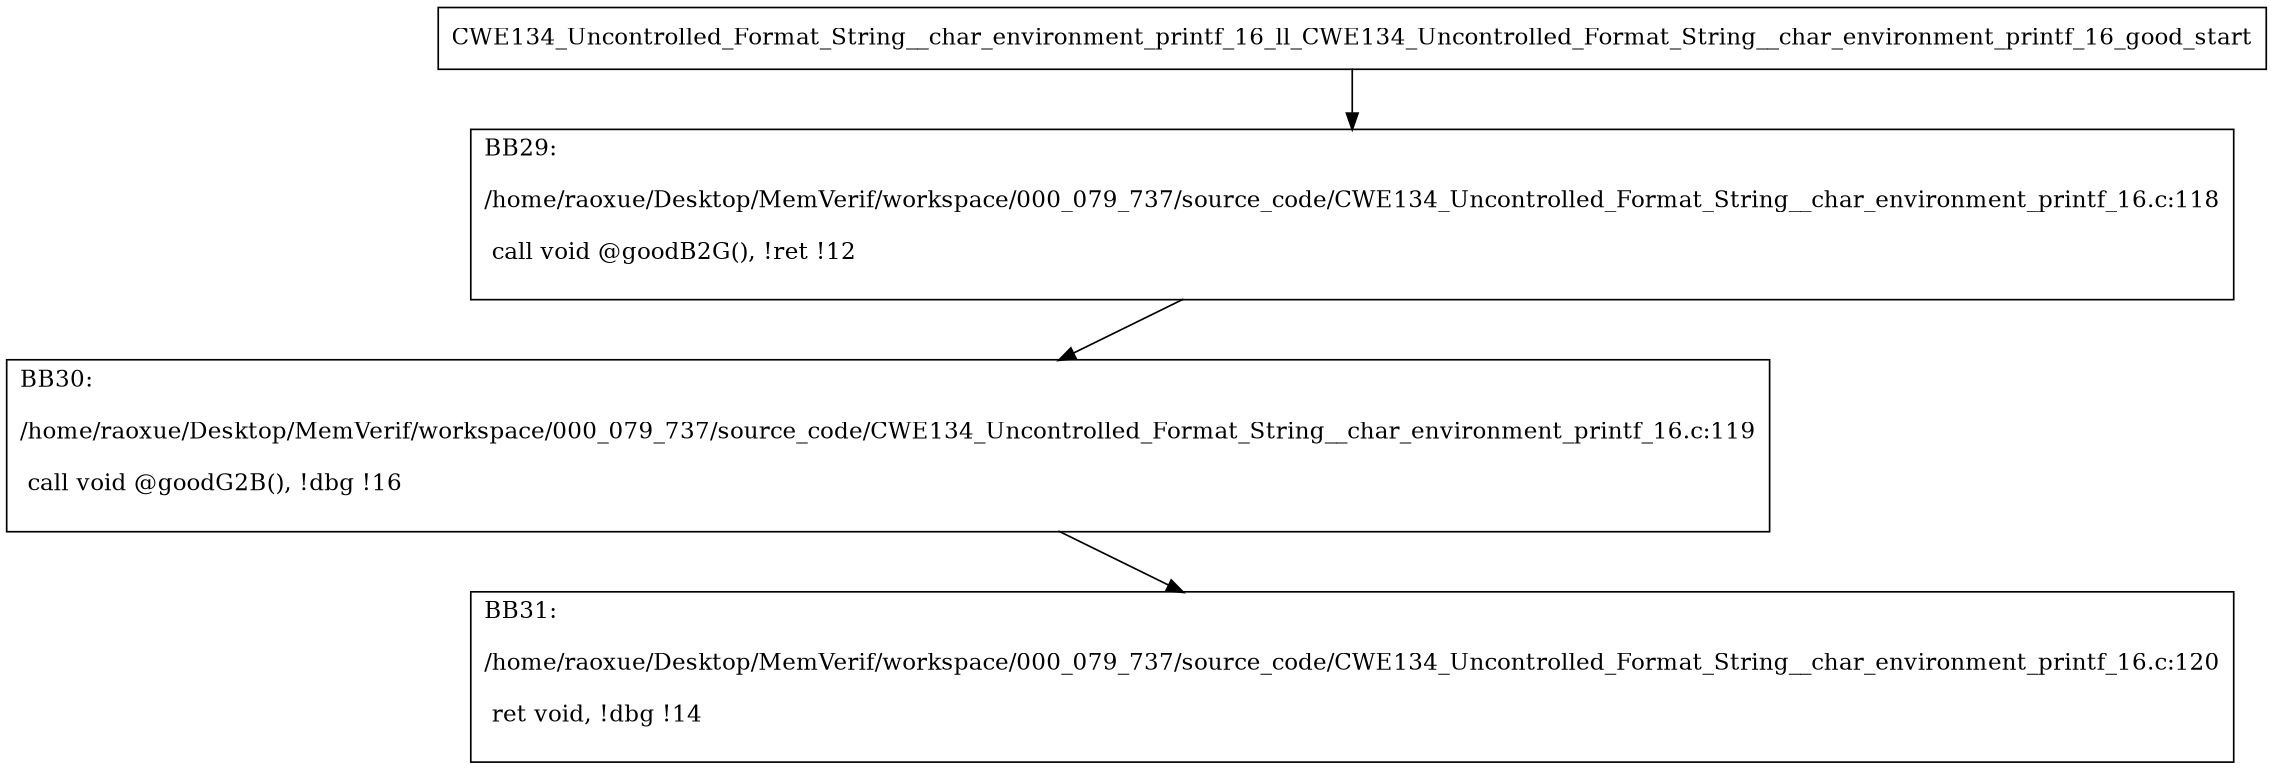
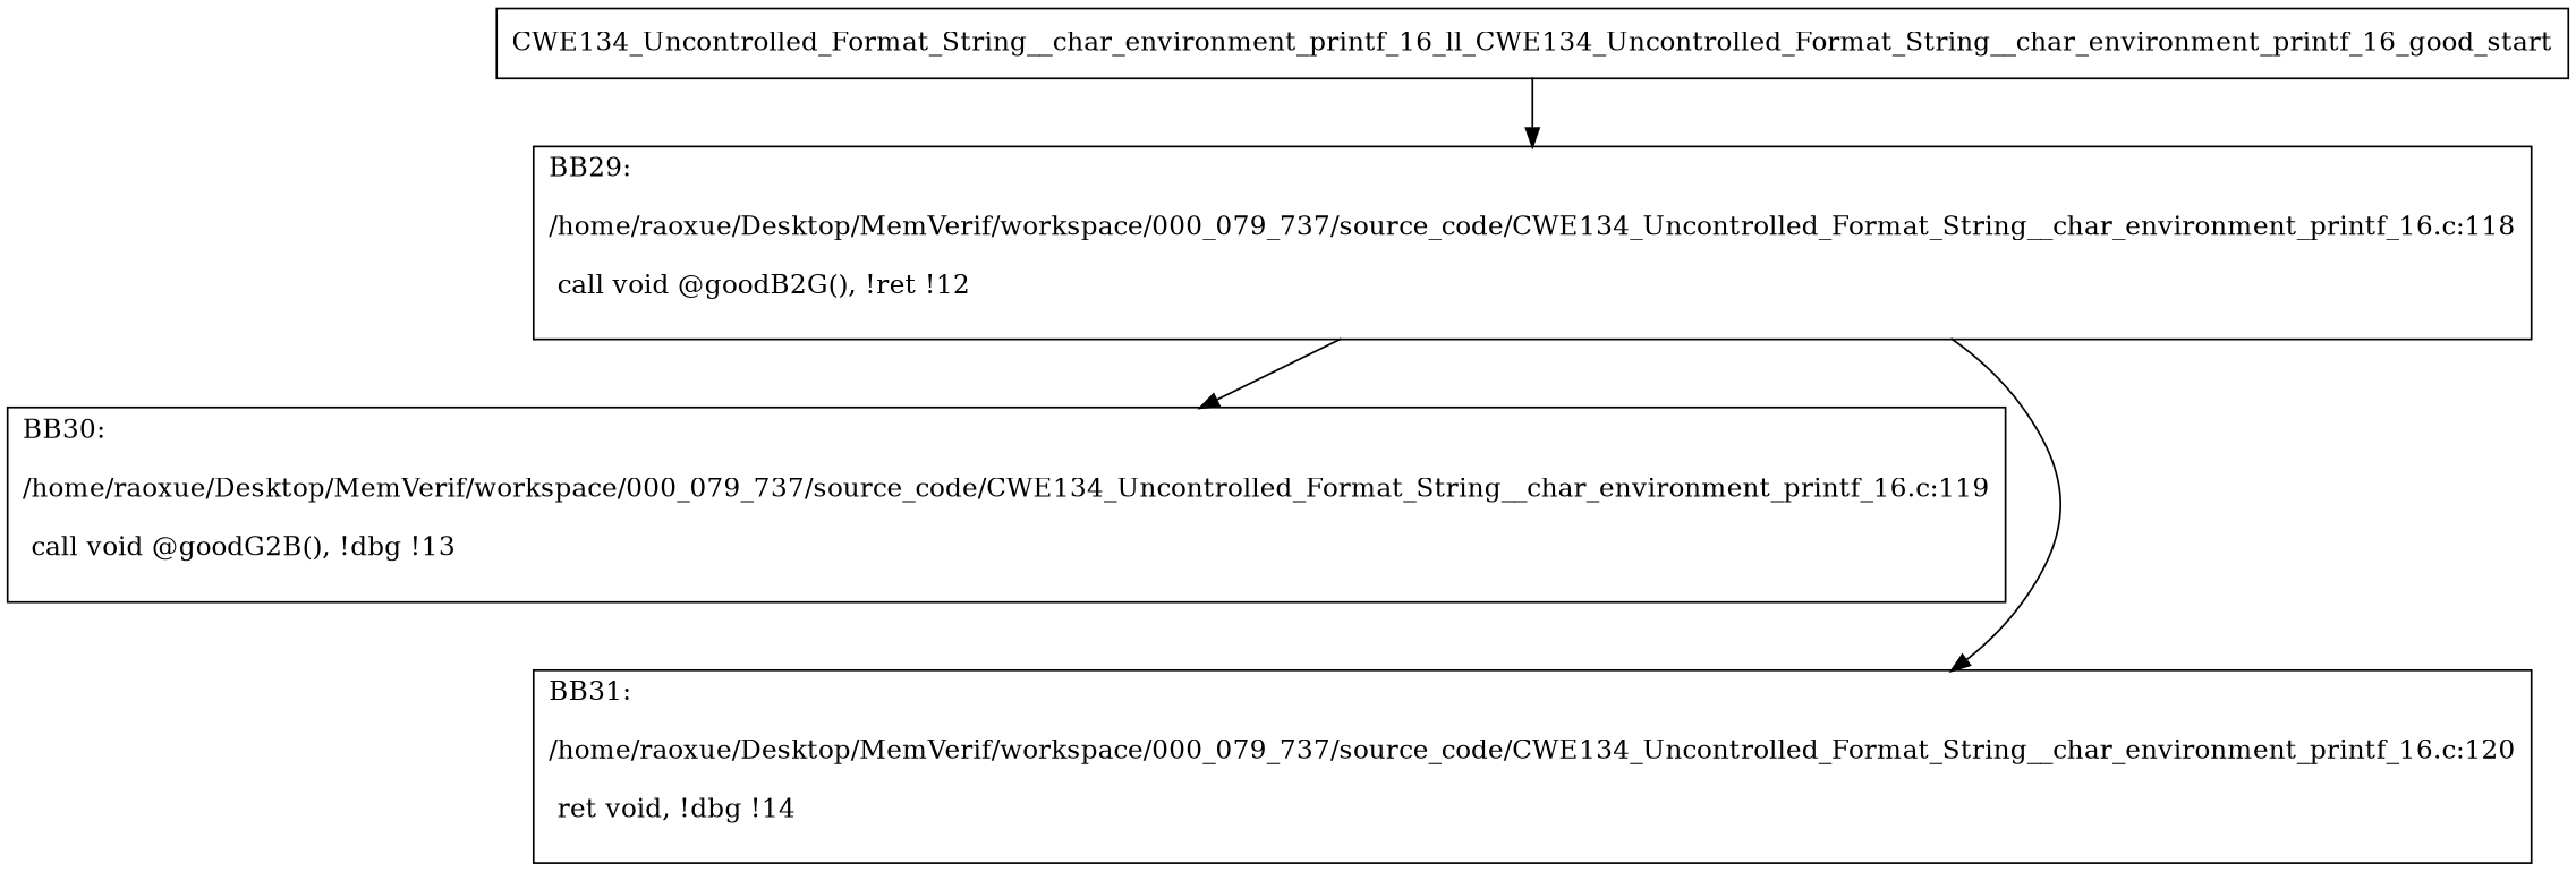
  digraph {
    node [shape=record]
    n1 [label="{CWE134_Uncontrolled_Format_String__char_environment_printf_16_ll_CWE134_Uncontrolled_Format_String__char_environment_printf_16_good_start}"]
    n2 [label="{BB29:\l\l/home/raoxue/Desktop/MemVerif/workspace/000_079_737/source_code/CWE134_Uncontrolled_Format_String__char_environment_printf_16.c:118\l\n  call void @goodB2G(), !ret !12\l\n}"]
-   n3 [label="{BB30:\l\l/home/raoxue/Desktop/MemVerif/workspace/000_079_737/source_code/CWE134_Uncontrolled_Format_String__char_environment_printf_16.c:119\l\n  call void @goodG2B(), !dbg !16\l\n}"]
+   n3 [label="{BB30:\l\l/home/raoxue/Desktop/MemVerif/workspace/000_079_737/source_code/CWE134_Uncontrolled_Format_String__char_environment_printf_16.c:119\l\n  call void @goodG2B(), !dbg !13\l\n}"]
    n4 [label="{BB31:\l\l/home/raoxue/Desktop/MemVerif/workspace/000_079_737/source_code/CWE134_Uncontrolled_Format_String__char_environment_printf_16.c:120\l\n  ret void, !dbg !14\l\n}"]
    n1 -> n2
    n2 -> n3
-   n3 -> n4
+   n2 -> n4
  }
